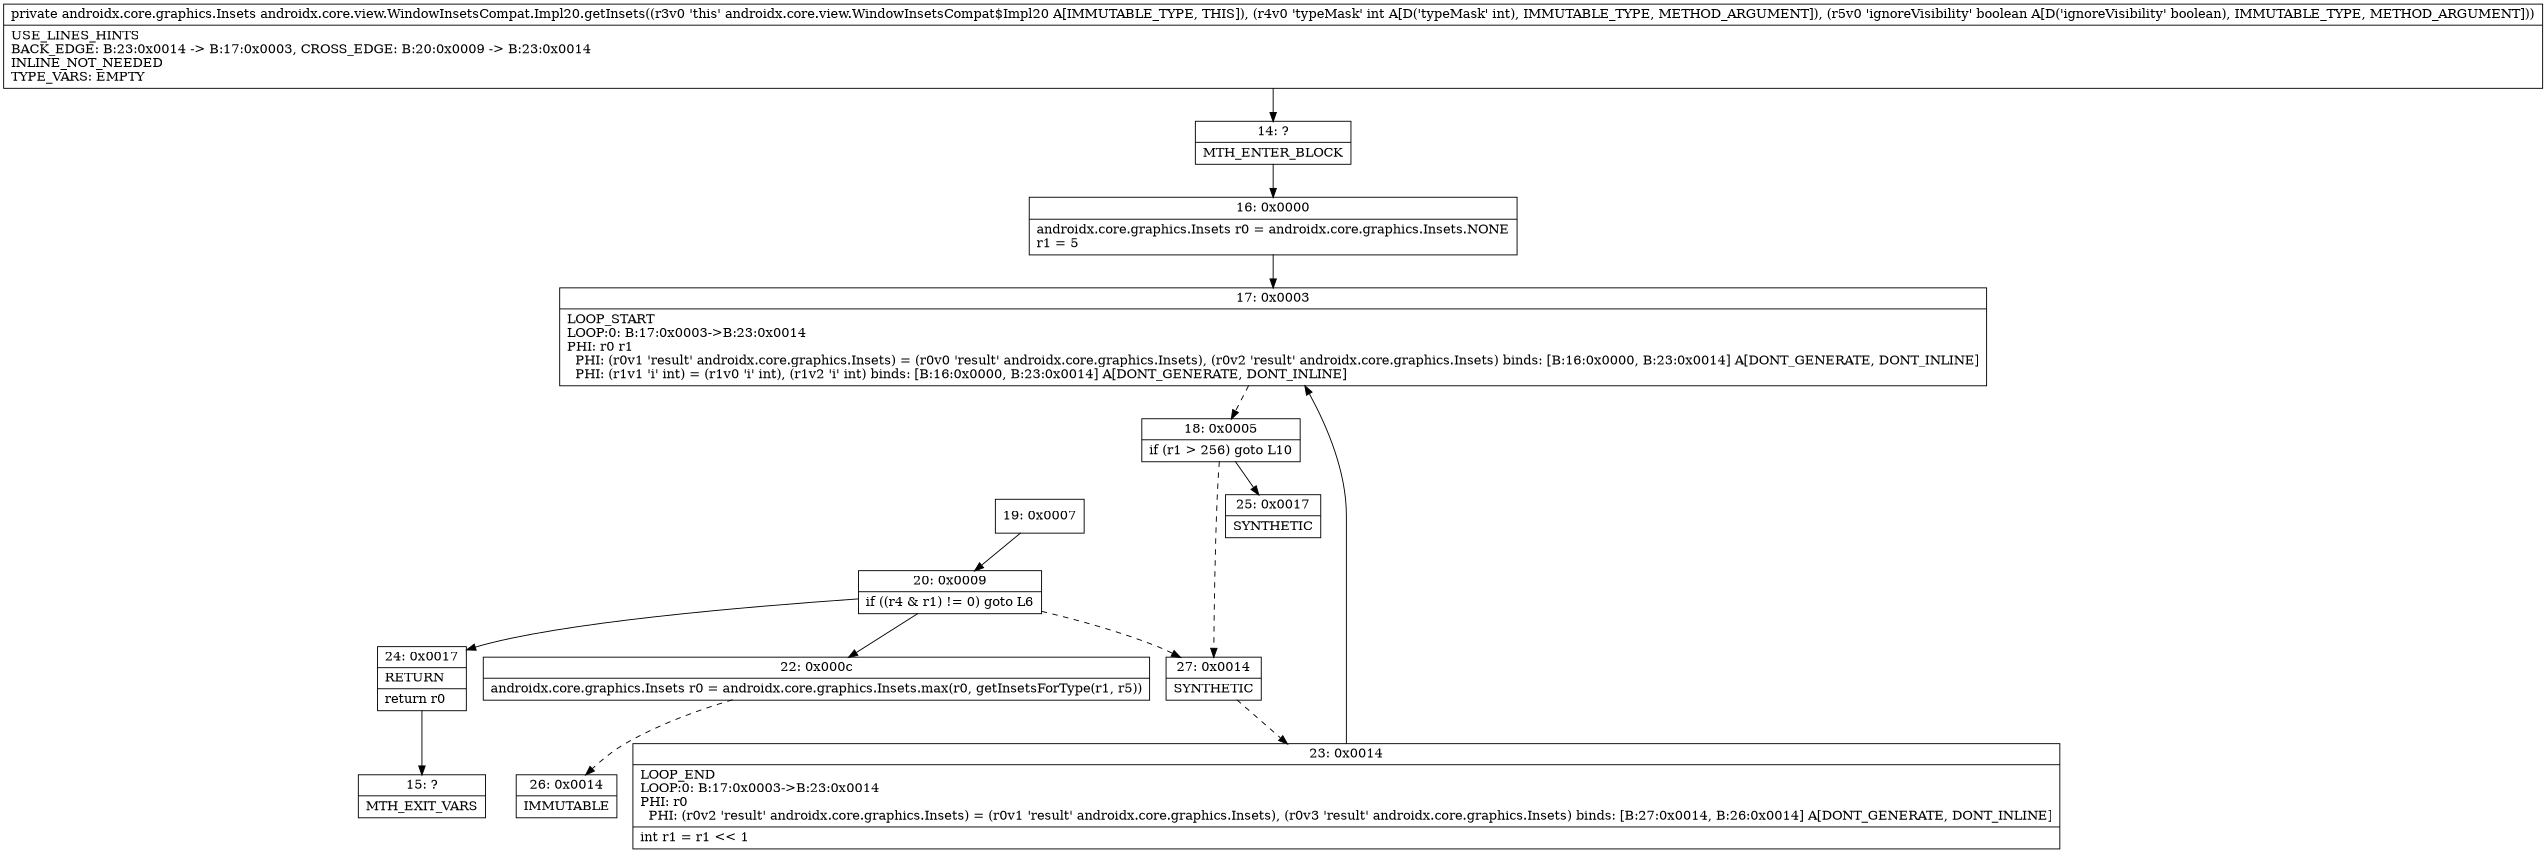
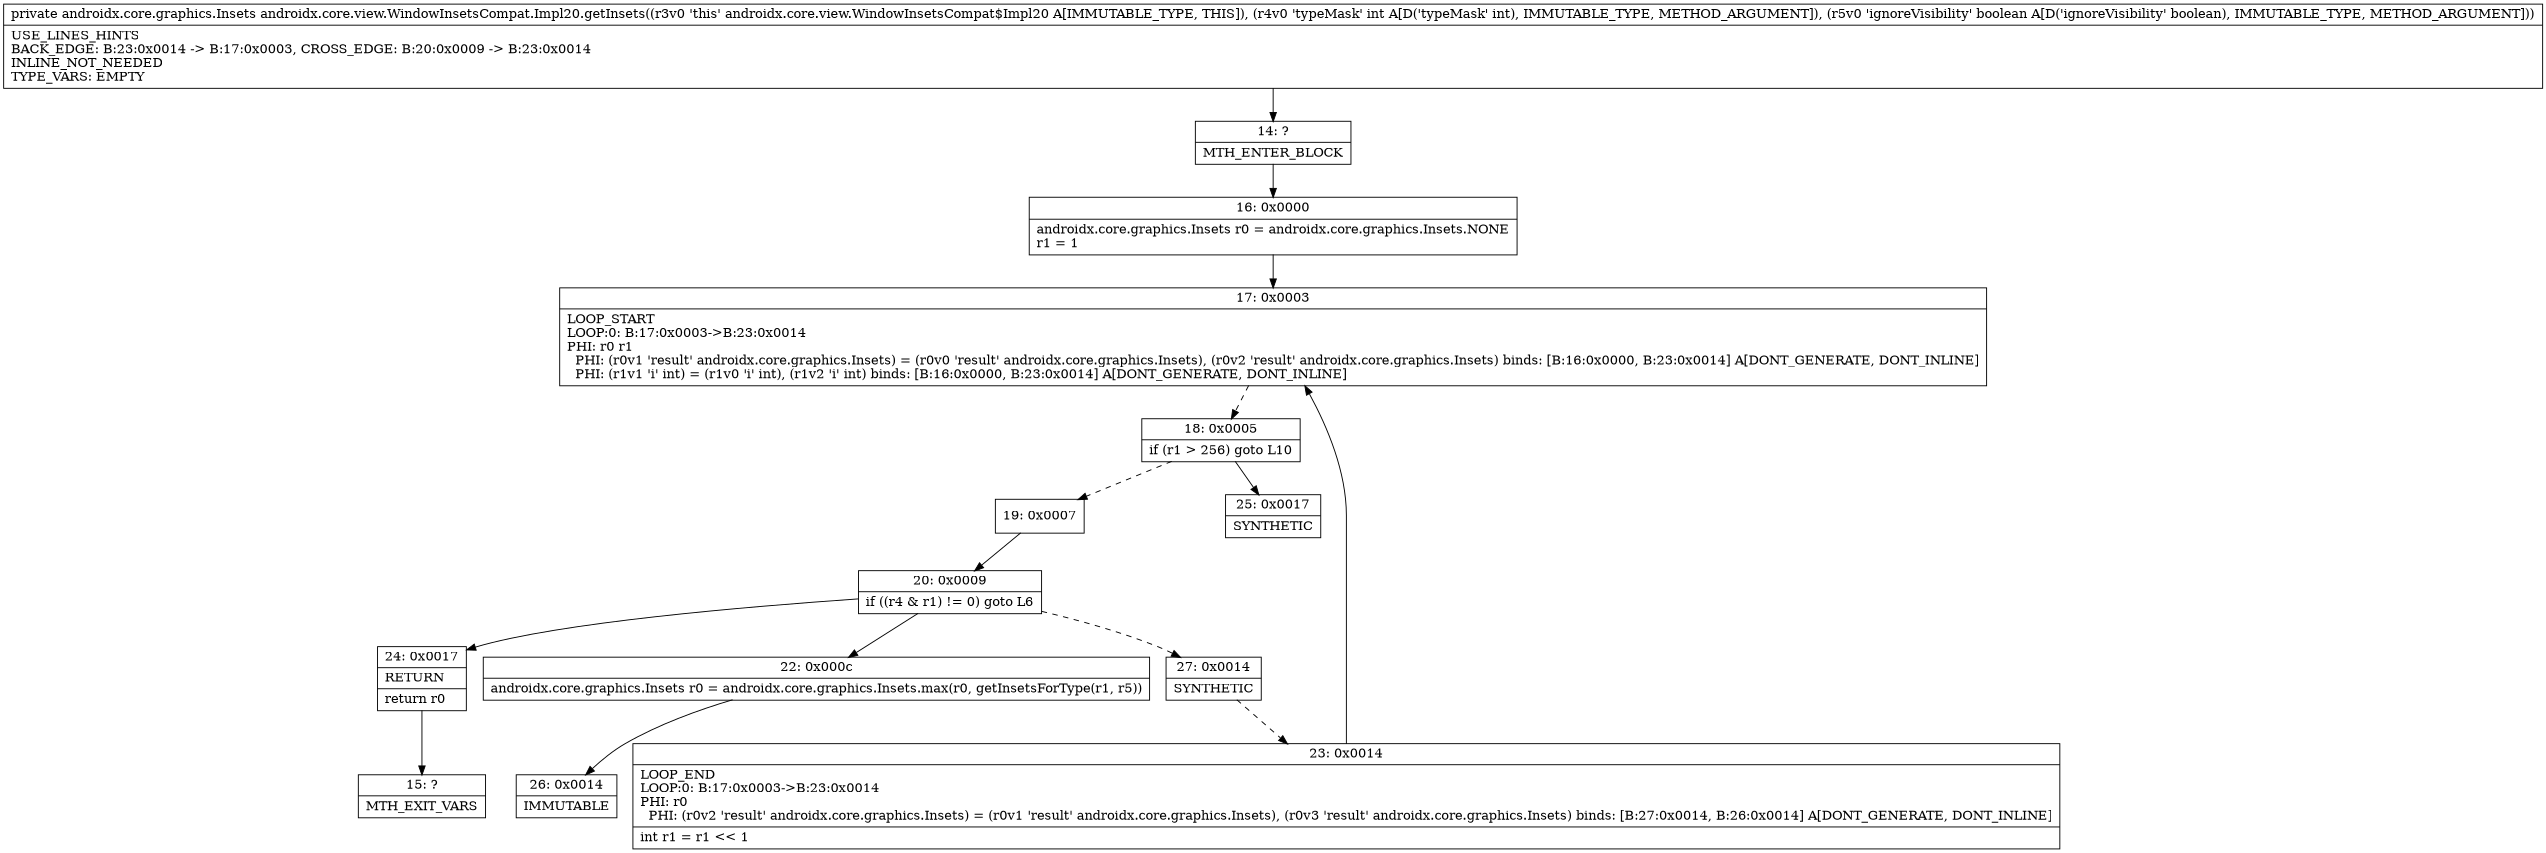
  digraph {
    node [shape=record]
    n1 [label="{14\:\ ?|MTH_ENTER_BLOCK\l}"]
-   n2 [label="{16\:\ 0x0000|androidx.core.graphics.Insets r0 = androidx.core.graphics.Insets.NONE\lr1 = 5\l}"]
+   n2 [label="{16\:\ 0x0000|androidx.core.graphics.Insets r0 = androidx.core.graphics.Insets.NONE\lr1 = 1\l}"]
    n3 [label="{17\:\ 0x0003|LOOP_START\lLOOP:0: B:17:0x0003\-\>B:23:0x0014\lPHI: r0 r1 \l  PHI: (r0v1 'result' androidx.core.graphics.Insets) = (r0v0 'result' androidx.core.graphics.Insets), (r0v2 'result' androidx.core.graphics.Insets) binds: [B:16:0x0000, B:23:0x0014] A[DONT_GENERATE, DONT_INLINE]\l  PHI: (r1v1 'i' int) = (r1v0 'i' int), (r1v2 'i' int) binds: [B:16:0x0000, B:23:0x0014] A[DONT_GENERATE, DONT_INLINE]\l}"]
    n4 [label="{18\:\ 0x0005|if (r1 \> 256) goto L10\l}"]
    n5 [label="{19\:\ 0x0007}"]
    n6 [label="{25\:\ 0x0017|SYNTHETIC\l}"]
    n7 [label="{20\:\ 0x0009|if ((r4 & r1) != 0) goto L6\l}"]
    n8 [label="{22\:\ 0x000c|androidx.core.graphics.Insets r0 = androidx.core.graphics.Insets.max(r0, getInsetsForType(r1, r5))\l}"]
    n9 [label="{27\:\ 0x0014|SYNTHETIC\l}"]
    n10 [label="{24\:\ 0x0017|RETURN\l|return r0\l}"]
    n11 [label="{26\:\ 0x0014|IMMUTABLE\l}"]
    n12 [label="{23\:\ 0x0014|LOOP_END\lLOOP:0: B:17:0x0003\-\>B:23:0x0014\lPHI: r0 \l  PHI: (r0v2 'result' androidx.core.graphics.Insets) = (r0v1 'result' androidx.core.graphics.Insets), (r0v3 'result' androidx.core.graphics.Insets) binds: [B:27:0x0014, B:26:0x0014] A[DONT_GENERATE, DONT_INLINE]\l|int r1 = r1 \<\< 1\l}"]
    n13 [label="{15\:\ ?|MTH_EXIT_VARS\l}"]
    n14 [label="{private androidx.core.graphics.Insets androidx.core.view.WindowInsetsCompat.Impl20.getInsets((r3v0 'this' androidx.core.view.WindowInsetsCompat$Impl20 A[IMMUTABLE_TYPE, THIS]), (r4v0 'typeMask' int A[D('typeMask' int), IMMUTABLE_TYPE, METHOD_ARGUMENT]), (r5v0 'ignoreVisibility' boolean A[D('ignoreVisibility' boolean), IMMUTABLE_TYPE, METHOD_ARGUMENT]))  | USE_LINES_HINTS\lBACK_EDGE: B:23:0x0014 \-\> B:17:0x0003, CROSS_EDGE: B:20:0x0009 \-\> B:23:0x0014\lINLINE_NOT_NEEDED\lTYPE_VARS: EMPTY\l}"]
    n1 -> n2
    n2 -> n3
    n3 -> n4 [style=dashed]
-   n4 -> n9 [style=dashed]
+   n4 -> n5 [style=dashed]
    n4 -> n6
    n5 -> n7
    n7 -> n8
    n7 -> n9 [style=dashed]
    n7 -> n10
-   n8 -> n11 [style=dashed]
+   n8 -> n11
    n9 -> n12 [style=dashed]
    n10 -> n13
    n12 -> n3
    n14 -> n1
  }
